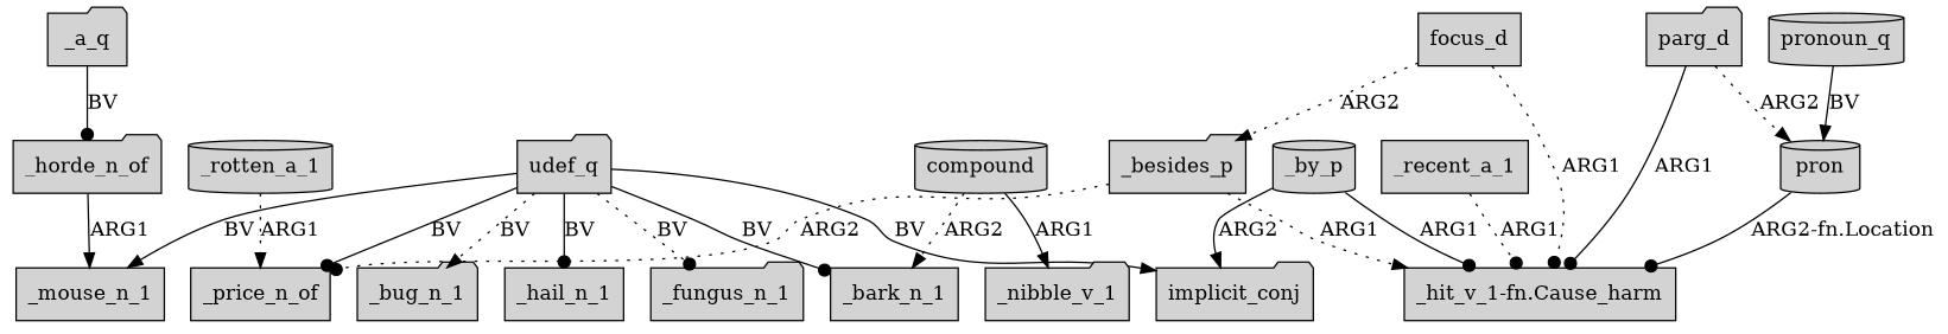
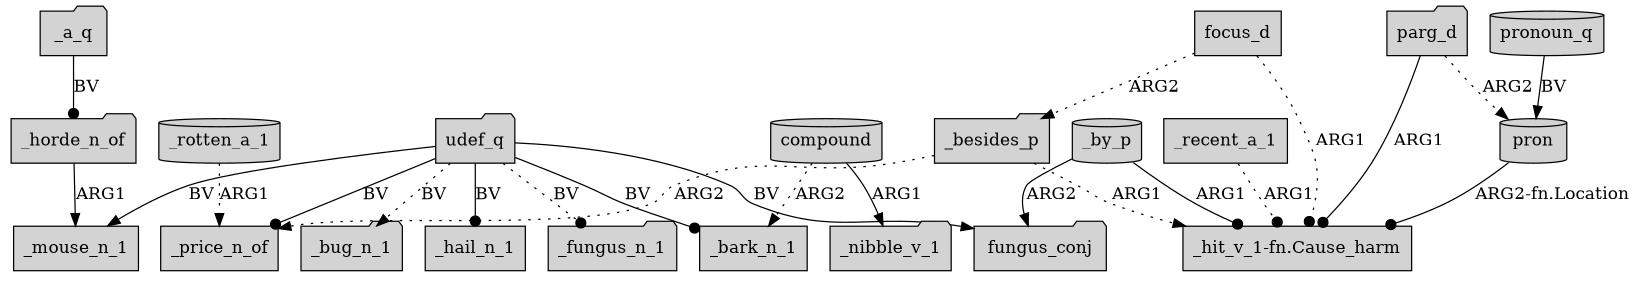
  digraph {
    node [shape=folder style=filled]
    edge [arrowhead=normal style=solid]
    _hail_n_1 [shape=box]
    udef_q
    _mouse_n_1 [shape=box]
    _price_n_of [shape=box]
    _fungus_n_1
-   implicit_conj
+   implicit_conj [label=fungus_conj]
    _bark_n_1 [shape=box]
    _bug_n_1
    _horde_n_of
    _a_q
    _recent_a_1 [shape=box]
    "_hit_v_1-fn.Cause_harm" [shape=box]
    pron [shape=cylinder]
    _by_p [shape=cylinder]
    compound [shape=cylinder]
    _nibble_v_1
    parg_d
    pronoun_q [shape=cylinder]
    _besides_p
    _rotten_a_1 [shape=cylinder]
    focus_d [shape=box]
    udef_q -> _hail_n_1 [arrowhead=dot label=BV]
    udef_q -> _mouse_n_1 [label=BV]
    udef_q -> _price_n_of [arrowhead=dot label=BV]
    udef_q -> _fungus_n_1 [arrowhead=dot label=BV style=dotted]
    udef_q -> implicit_conj [label=BV]
    udef_q -> _bark_n_1 [arrowhead=dot label=BV]
    udef_q -> _bug_n_1 [label=BV style=dotted]
    _horde_n_of -> _mouse_n_1 [label=ARG1]
    _a_q -> _horde_n_of [arrowhead=dot label=BV]
    _recent_a_1 -> "_hit_v_1-fn.Cause_harm" [arrowhead=dot label=ARG1 style=dotted]
    pron -> "_hit_v_1-fn.Cause_harm" [arrowhead=dot label="ARG2-fn.Location"]
    _by_p -> implicit_conj [label=ARG2]
    _by_p -> "_hit_v_1-fn.Cause_harm" [arrowhead=dot label=ARG1]
    compound -> _bark_n_1 [label=ARG2 style=dotted]
    compound -> _nibble_v_1 [label=ARG1]
    parg_d -> "_hit_v_1-fn.Cause_harm" [arrowhead=dot label=ARG1]
    parg_d -> pron [label=ARG2 style=dotted]
    pronoun_q -> pron [label=BV]
-   _besides_p -> _price_n_of [arrowhead=dot label=ARG2 style=dotted]
+   _besides_p -> _price_n_of [label=ARG2 style=dotted]
    _besides_p -> "_hit_v_1-fn.Cause_harm" [label=ARG1 style=dotted]
    _rotten_a_1 -> _price_n_of [label=ARG1 style=dotted]
    focus_d -> "_hit_v_1-fn.Cause_harm" [arrowhead=dot label=ARG1 style=dotted]
    focus_d -> _besides_p [label=ARG2 style=dotted]
  }
